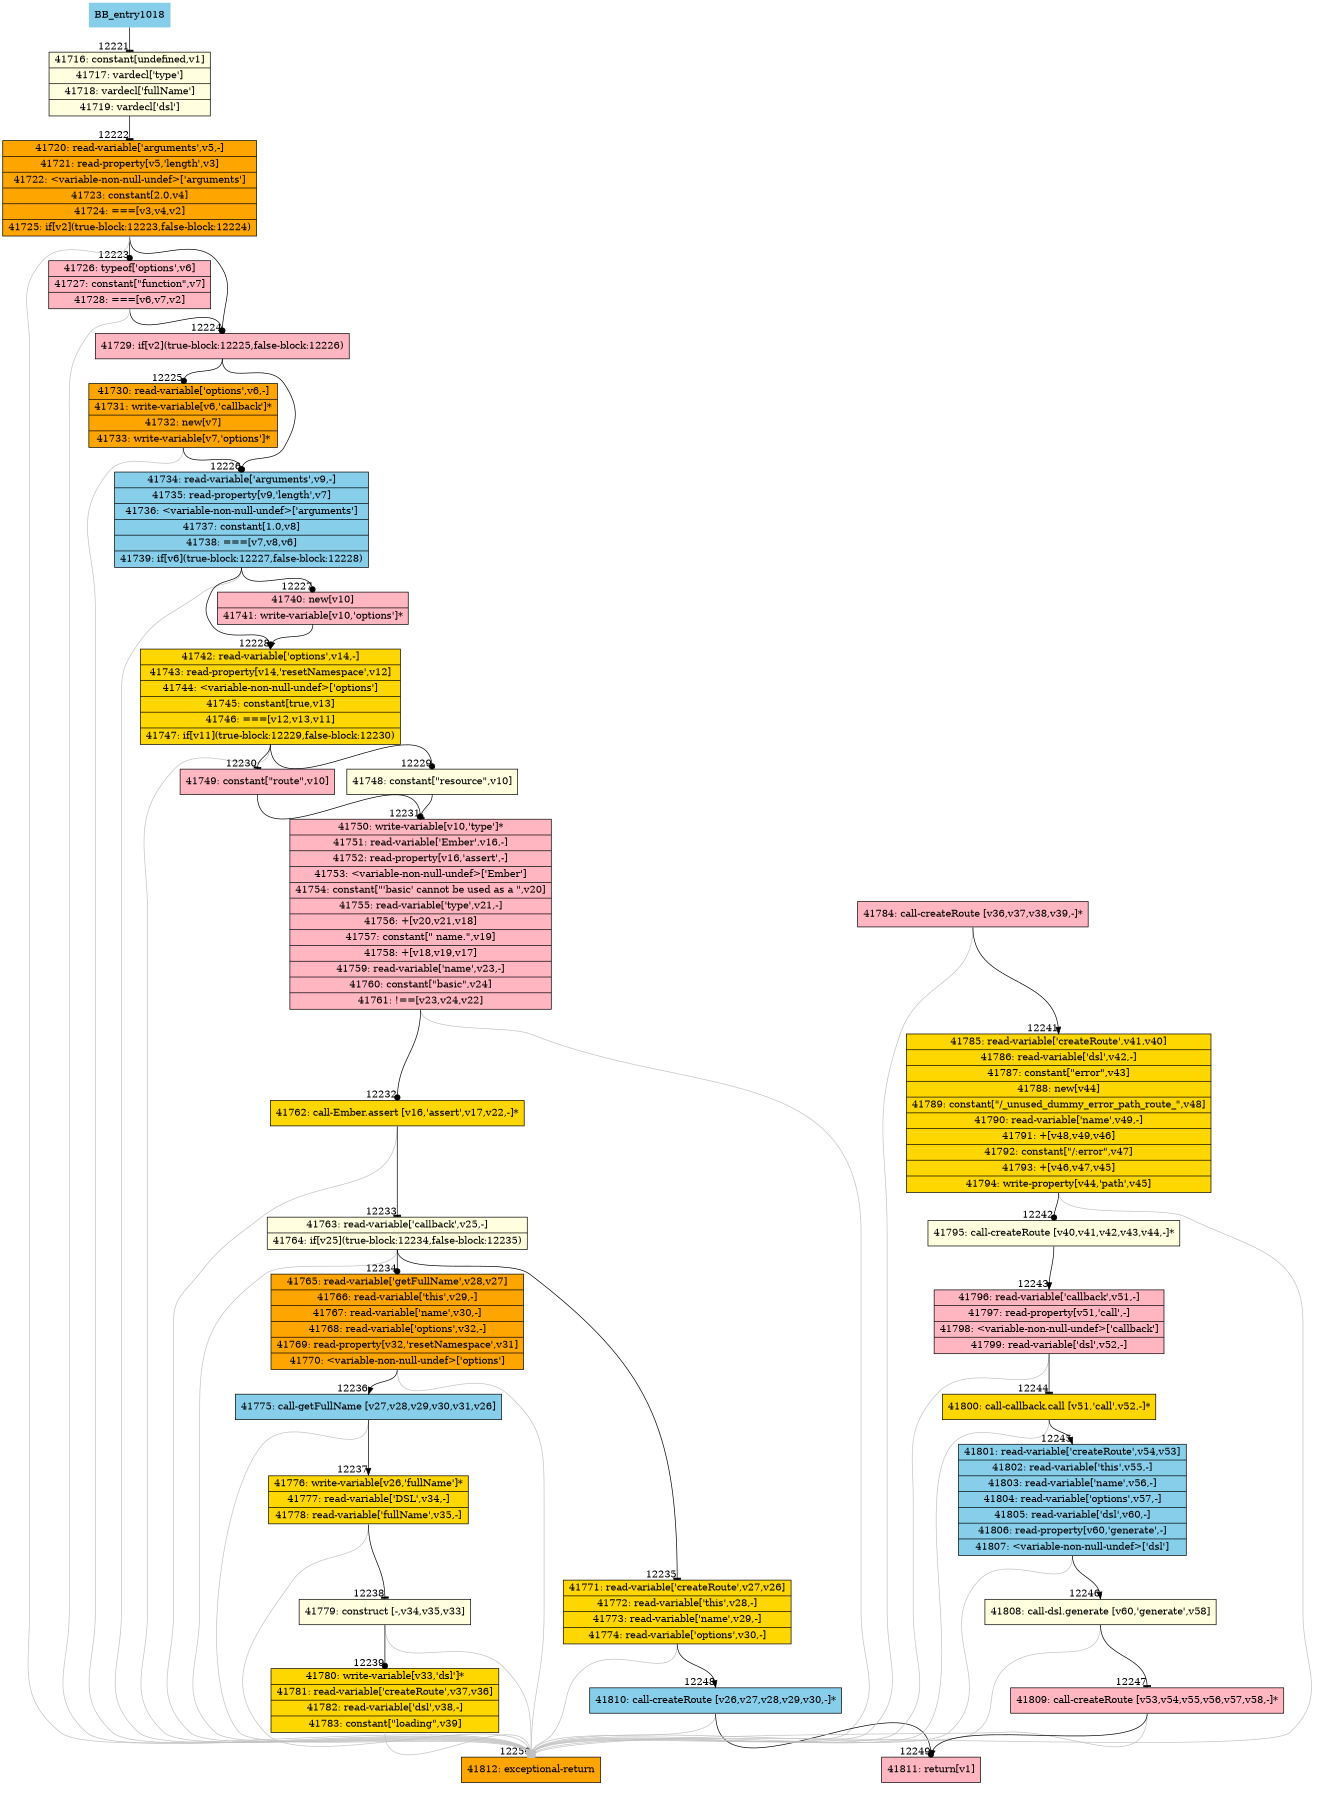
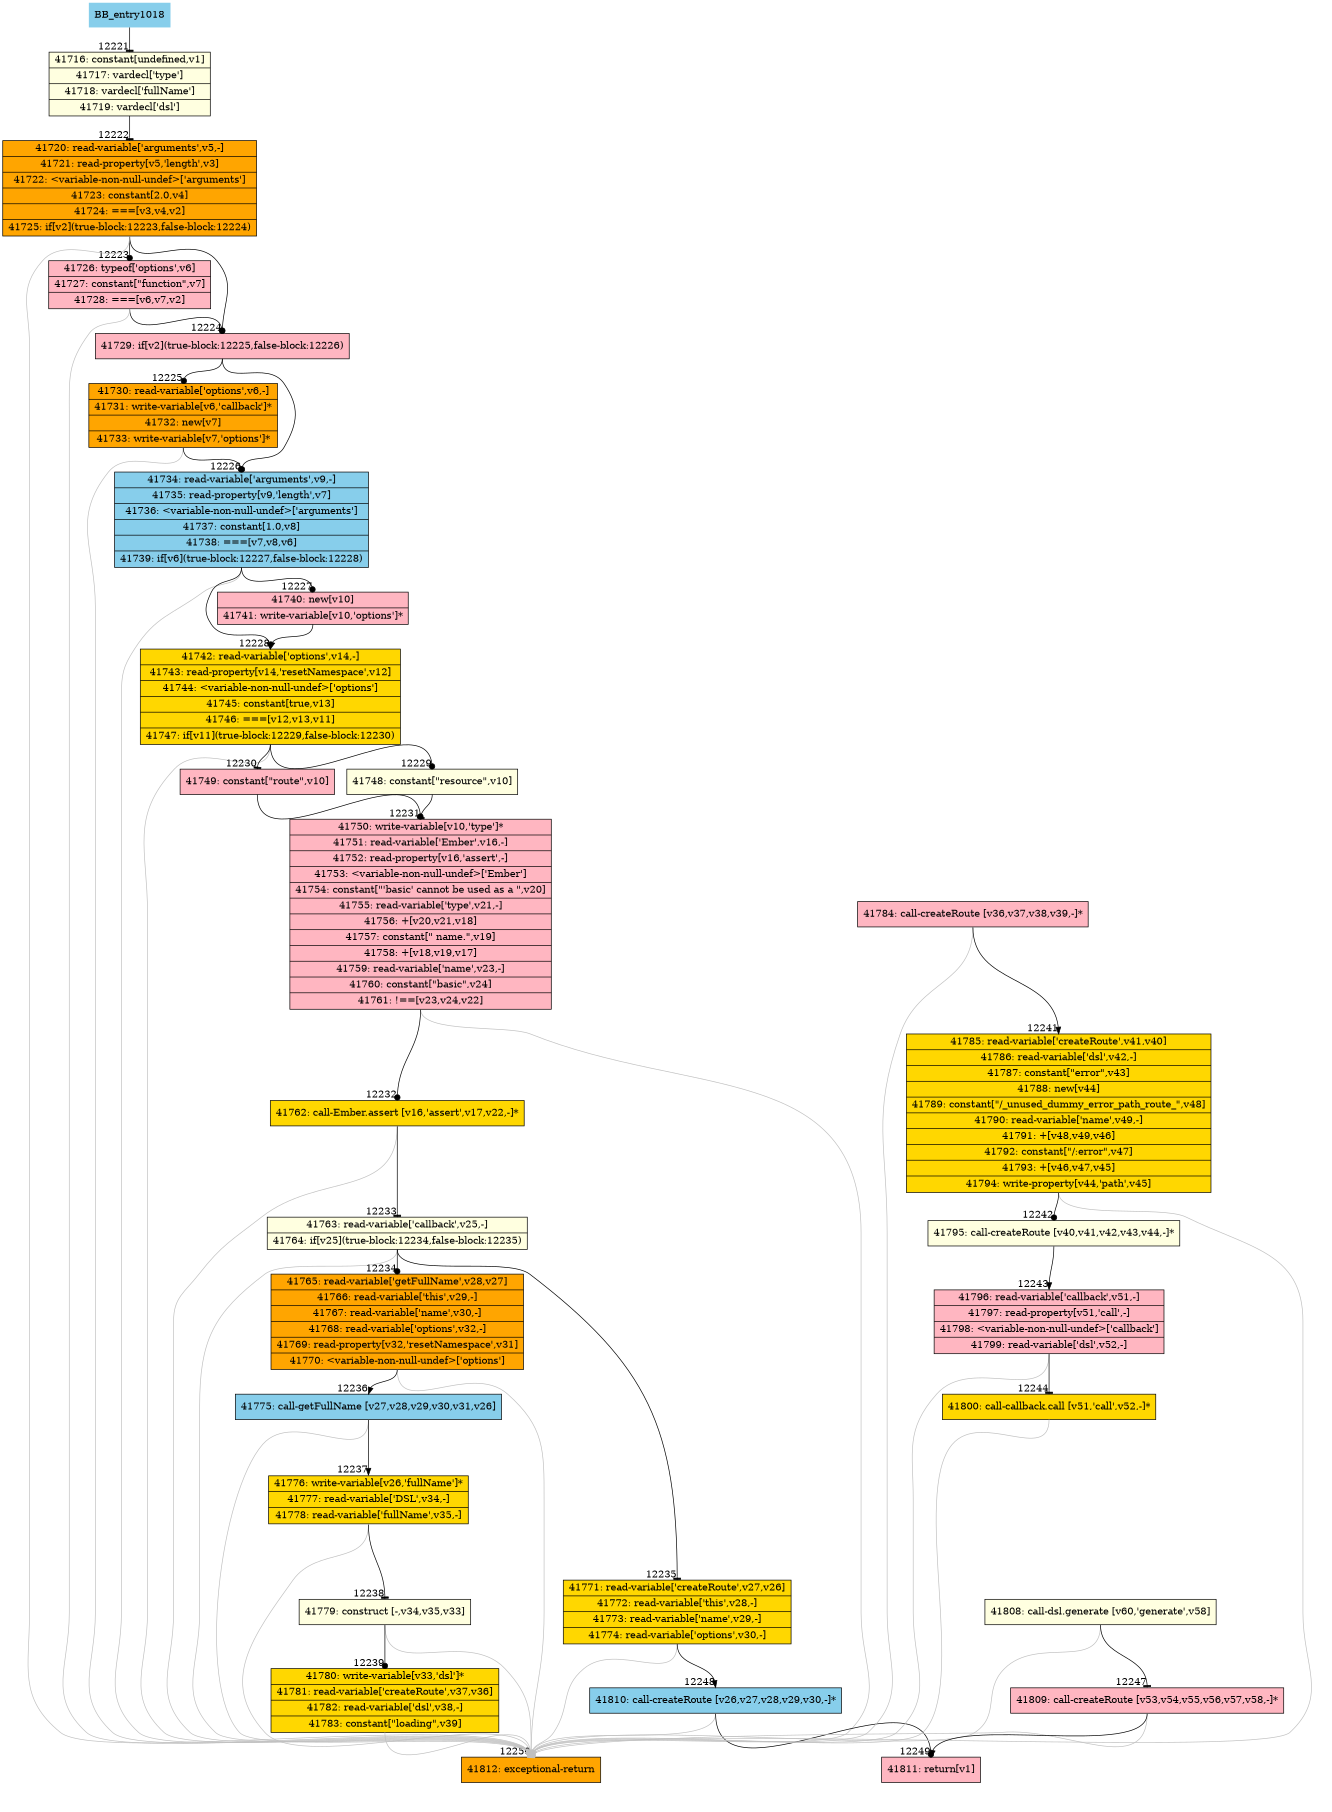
  digraph {
    rankdir=TD
    node [fillcolor=lightpink shape=record style=filled]
    edge [arrowhead=dot headport=n tailport=s]
    n1 [fillcolor=skyblue label=BB_entry1018 shape=none]
    n2 [fillcolor=lightyellow label="{41716: constant[undefined,v1]|41717: vardecl['type']|41718: vardecl['fullName']|41719: vardecl['dsl']}"]
    n3 [fillcolor=orange label="{41720: read-variable['arguments',v5,-]|41721: read-property[v5,'length',v3]|41722: \<variable-non-null-undef\>['arguments']|41723: constant[2.0,v4]|41724: ===[v3,v4,v2]|41725: if[v2](true-block:12223,false-block:12224)}"]
    n4 [label="{41729: if[v2](true-block:12225,false-block:12226)}"]
    n5 [label="{41726: typeof['options',v6]|41727: constant[\"function\",v7]|41728: ===[v6,v7,v2]}"]
    n6 [fillcolor=orange label="{41812: exceptional-return}"]
    n7 [fillcolor=orange label="{41730: read-variable['options',v6,-]|41731: write-variable[v6,'callback']*|41732: new[v7]|41733: write-variable[v7,'options']*}"]
    n8 [fillcolor=skyblue label="{41734: read-variable['arguments',v9,-]|41735: read-property[v9,'length',v7]|41736: \<variable-non-null-undef\>['arguments']|41737: constant[1.0,v8]|41738: ===[v7,v8,v6]|41739: if[v6](true-block:12227,false-block:12228)}"]
    n9 [label="{41740: new[v10]|41741: write-variable[v10,'options']*}"]
    n10 [fillcolor=gold label="{41742: read-variable['options',v14,-]|41743: read-property[v14,'resetNamespace',v12]|41744: \<variable-non-null-undef\>['options']|41745: constant[true,v13]|41746: ===[v12,v13,v11]|41747: if[v11](true-block:12229,false-block:12230)}"]
    n11 [fillcolor=lightyellow label="{41748: constant[\"resource\",v10]}"]
    n12 [label="{41749: constant[\"route\",v10]}"]
    n13 [label="{41750: write-variable[v10,'type']*|41751: read-variable['Ember',v16,-]|41752: read-property[v16,'assert',-]|41753: \<variable-non-null-undef\>['Ember']|41754: constant[\"'basic' cannot be used as a \",v20]|41755: read-variable['type',v21,-]|41756: +[v20,v21,v18]|41757: constant[\" name.\",v19]|41758: +[v18,v19,v17]|41759: read-variable['name',v23,-]|41760: constant[\"basic\",v24]|41761: !==[v23,v24,v22]}"]
    n14 [fillcolor=gold label="{41762: call-Ember.assert [v16,'assert',v17,v22,-]*}"]
    n15 [fillcolor=lightyellow label="{41763: read-variable['callback',v25,-]|41764: if[v25](true-block:12234,false-block:12235)}"]
    n16 [fillcolor=orange label="{41765: read-variable['getFullName',v28,v27]|41766: read-variable['this',v29,-]|41767: read-variable['name',v30,-]|41768: read-variable['options',v32,-]|41769: read-property[v32,'resetNamespace',v31]|41770: \<variable-non-null-undef\>['options']}"]
    n17 [fillcolor=gold label="{41771: read-variable['createRoute',v27,v26]|41772: read-variable['this',v28,-]|41773: read-variable['name',v29,-]|41774: read-variable['options',v30,-]}"]
    n18 [fillcolor=skyblue label="{41775: call-getFullName [v27,v28,v29,v30,v31,v26]}"]
    n19 [fillcolor=skyblue label="{41810: call-createRoute [v26,v27,v28,v29,v30,-]*}"]
    n20 [fillcolor=gold label="{41776: write-variable[v26,'fullName']*|41777: read-variable['DSL',v34,-]|41778: read-variable['fullName',v35,-]}"]
    n21 [label="{41811: return[v1]}"]
    n22 [fillcolor=lightyellow label="{41779: construct [-,v34,v35,v33]}"]
    n23 [fillcolor=gold label="{41780: write-variable[v33,'dsl']*|41781: read-variable['createRoute',v37,v36]|41782: read-variable['dsl',v38,-]|41783: constant[\"loading\",v39]}"]
    n24 [label="{41784: call-createRoute [v36,v37,v38,v39,-]*}"]
    n25 [fillcolor=gold label="{41785: read-variable['createRoute',v41,v40]|41786: read-variable['dsl',v42,-]|41787: constant[\"error\",v43]|41788: new[v44]|41789: constant[\"/_unused_dummy_error_path_route_\",v48]|41790: read-variable['name',v49,-]|41791: +[v48,v49,v46]|41792: constant[\"/:error\",v47]|41793: +[v46,v47,v45]|41794: write-property[v44,'path',v45]}"]
    n26 [fillcolor=lightyellow label="{41795: call-createRoute [v40,v41,v42,v43,v44,-]*}"]
    n27 [label="{41796: read-variable['callback',v51,-]|41797: read-property[v51,'call',-]|41798: \<variable-non-null-undef\>['callback']|41799: read-variable['dsl',v52,-]}"]
    n28 [fillcolor=gold label="{41800: call-callback.call [v51,'call',v52,-]*}"]
-   n29 [fillcolor=skyblue label="{41801: read-variable['createRoute',v54,v53]|41802: read-variable['this',v55,-]|41803: read-variable['name',v56,-]|41804: read-variable['options',v57,-]|41805: read-variable['dsl',v60,-]|41806: read-property[v60,'generate',-]|41807: \<variable-non-null-undef\>['dsl']}"]
    n30 [fillcolor=lightyellow label="{41808: call-dsl.generate [v60,'generate',v58]}"]
    n31 [label="{41809: call-createRoute [v53,v54,v55,v56,v57,v58,-]*}"]
    n1 -> n2 [arrowhead=tee headlabel="    12221"]
    n2 -> n3 [arrowhead=tee headlabel="      12222"]
    n3 -> n4 [headlabel="      12224"]
    n3 -> n5 [headlabel="      12223"]
    n3 -> n6 [arrowhead=tee color=gray headlabel="      12250"]
    n4 -> n7 [headlabel="      12225"]
    n4 -> n8 [headlabel="      12226"]
    n5 -> n4
    n5 -> n6 [color=gray]
    n7 -> n6 [color=gray]
    n7 -> n8
    n8 -> n6 [arrowhead=tee color=gray]
    n8 -> n9 [headlabel="      12227"]
    n8 -> n10 [arrowhead=normal headlabel="      12228"]
    n9 -> n10 [arrowhead=normal]
    n10 -> n6 [arrowhead=tee color=gray]
    n10 -> n11 [headlabel="      12229"]
    n10 -> n12 [arrowhead=tee headlabel="      12230"]
    n11 -> n13 [arrowhead=tee headlabel="      12231"]
    n12 -> n13
    n13 -> n6 [arrowhead=tee color=gray]
    n13 -> n14 [headlabel="      12232"]
    n14 -> n6 [color=gray]
    n14 -> n15 [arrowhead=tee headlabel="      12233"]
    n15 -> n6 [arrowhead=normal color=gray]
    n15 -> n16 [headlabel="      12234"]
    n15 -> n17 [arrowhead=tee headlabel="      12235"]
    n16 -> n6 [arrowhead=normal color=gray]
    n16 -> n18 [arrowhead=normal headlabel="      12236"]
    n17 -> n6 [arrowhead=tee color=gray]
    n17 -> n19 [arrowhead=normal headlabel="      12248"]
    n18 -> n6 [arrowhead=normal color=gray]
    n18 -> n20 [arrowhead=normal headlabel="      12237"]
    n19 -> n6 [arrowhead=tee color=gray]
    n19 -> n21
    n20 -> n6 [arrowhead=normal color=gray]
    n20 -> n22 [arrowhead=tee headlabel="      12238"]
    n22 -> n6 [arrowhead=normal color=gray]
    n22 -> n23 [headlabel="      12239"]
    n23 -> n6 [arrowhead=normal color=gray]
    n24 -> n6 [arrowhead=normal color=gray]
    n24 -> n25 [arrowhead=normal headlabel="      12241"]
    n25 -> n6 [arrowhead=tee color=gray]
    n25 -> n26 [headlabel="      12242"]
    n26 -> n27 [arrowhead=normal headlabel="      12243"]
    n27 -> n6 [arrowhead=normal color=gray]
    n27 -> n28 [arrowhead=tee headlabel="      12244"]
    n28 -> n6 [arrowhead=tee color=gray]
-   n28 -> n29 [arrowhead=normal headlabel="      12245"]
-   n29 -> n6 [color=gray]
-   n29 -> n30 [arrowhead=normal headlabel="      12246"]
    n30 -> n6 [color=gray]
    n30 -> n31 [arrowhead=tee headlabel="      12247"]
    n31 -> n6 [color=gray]
    n31 -> n21 [arrowhead=normal headlabel="      12249"]
  }
